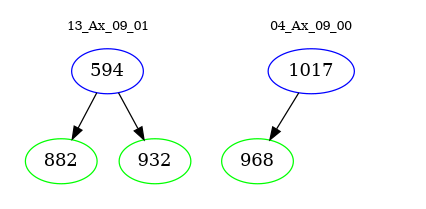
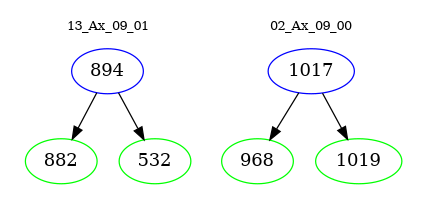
  digraph {
    node [color=green]
    edge [color=black]
-   n1 [color=blue label=594]
+   n1 [color=blue label=894]
    n2 [label=882]
-   n3 [label=932]
+   n3 [label=532]
    n4 [color=blue label=1017]
    n5 [label=968]
+   n6 [label=1019]
    subgraph cluster_1 {
      color=white
      fontsize=10
      label="13_Ax_09_01"
      n1
      n2
      n3
    }
    subgraph cluster_2 {
      color=white
      fontsize=10
-     label="04_Ax_09_00"
+     label="02_Ax_09_00"
      n4
      n5
+     n6
    }
    n1 -> n2
    n1 -> n3
    n4 -> n5
+   n4 -> n6
  }
